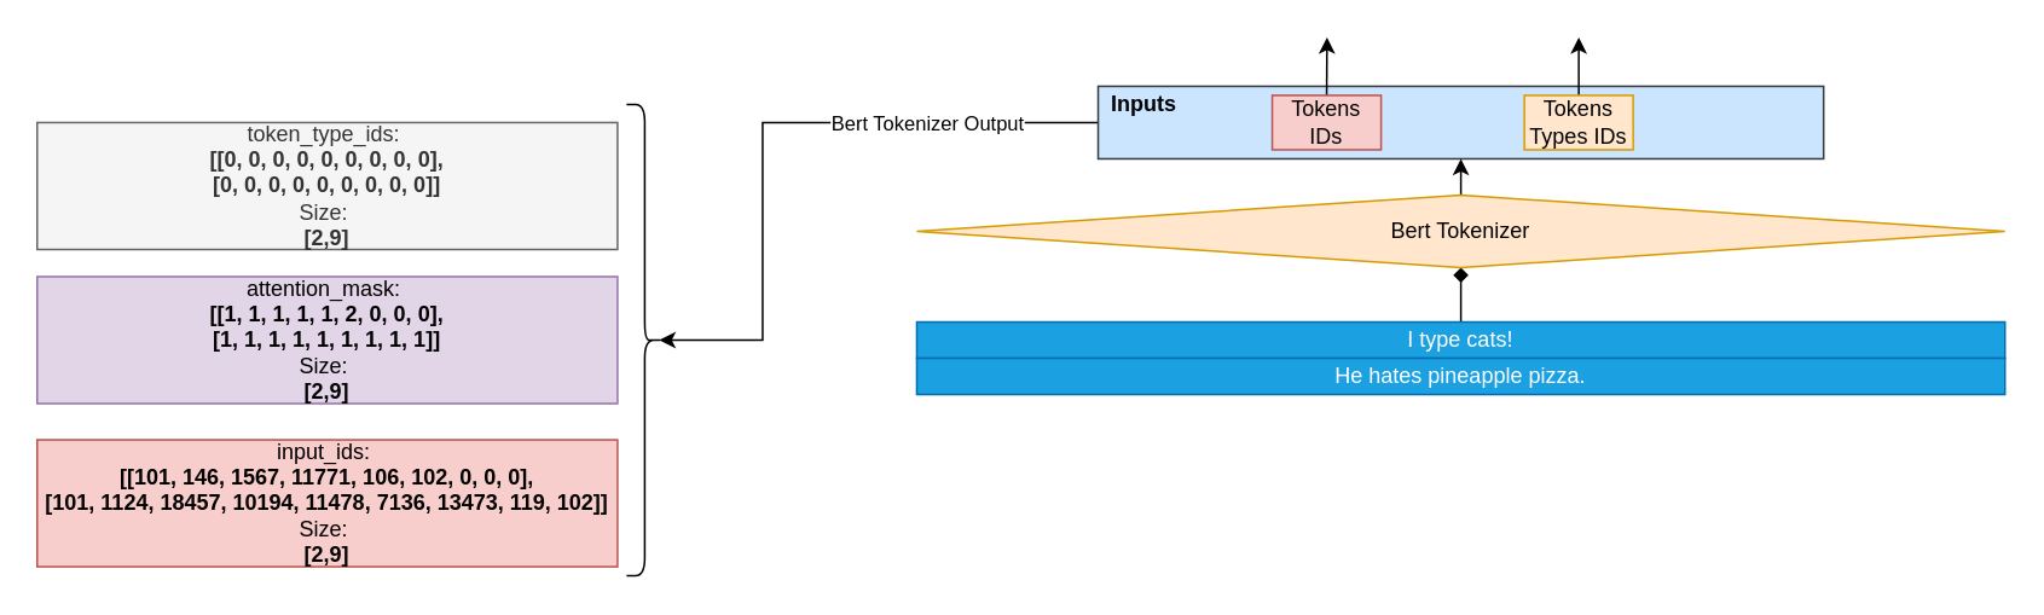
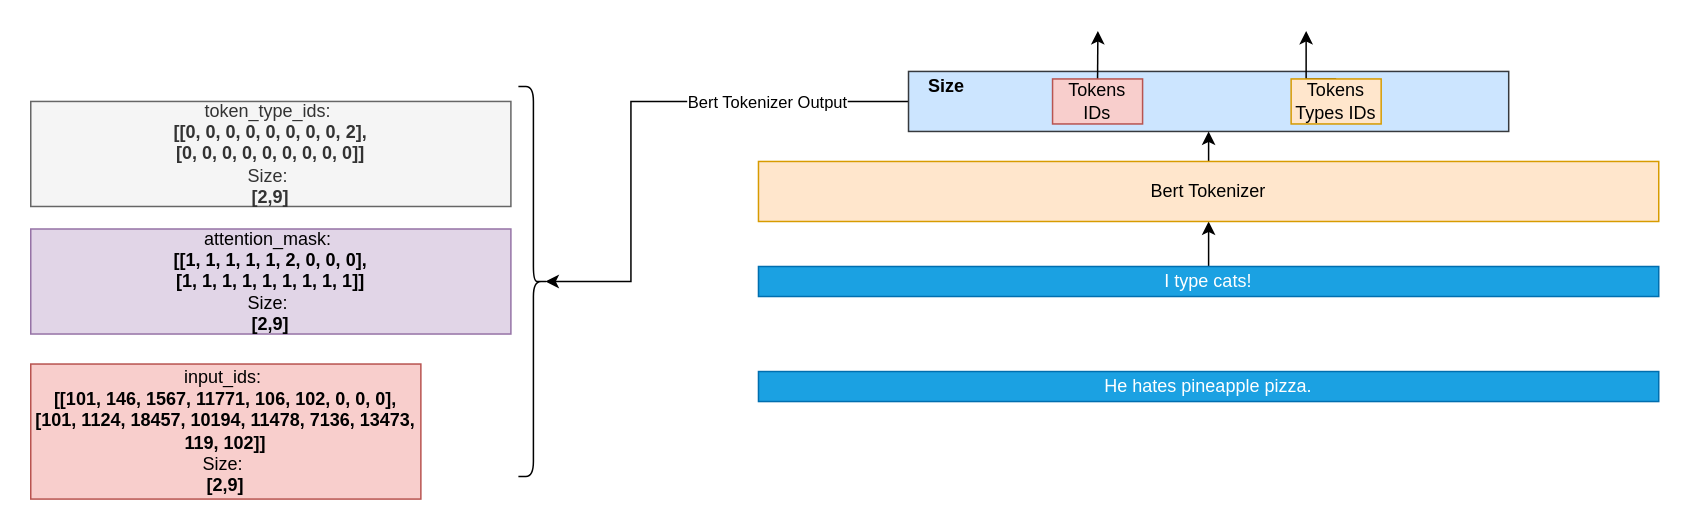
  <mxCell id="0" />
  <mxCell id="1" parent="0" />
  <mxCell id="2" style="edgeStyle=orthogonalEdgeStyle;rounded=0;orthogonalLoop=1;jettySize=auto;html=1;exitX=0;exitY=0.5;exitDx=0;exitDy=0;entryX=0.1;entryY=0.5;entryDx=0;entryDy=0;entryPerimeter=0;fontColor=#000000;" parent="1" source="4" target="19" edge="1"><mxGeometry relative="1" as="geometry"><Array as="points"><mxPoint y="67" x="420" /><mxPoint y="187" x="420" /></Array></mxGeometry></mxCell>
  <mxCell id="3" value="Bert Tokenizer Output" style="edgeLabel;html=1;align=center;verticalAlign=middle;resizable=0;points=[];fontColor=#000000;" parent="2" vertex="1" connectable="0"><mxGeometry x="-0.423" relative="1" as="geometry"><mxPoint x="9.29" as="offset" /></mxGeometry></mxCell>
  <mxCell id="4" value="" style="rounded=0;whiteSpace=wrap;html=1;fillColor=#cce5ff;strokeColor=#36393d;" parent="1" vertex="1"><mxGeometry x="605" y="47" width="400" height="40" as="geometry" /></mxCell>
- <mxCell id="5" style="edgeStyle=orthogonalEdgeStyle;rounded=0;orthogonalLoop=1;jettySize=auto;html=1;exitX=0.5;exitY=0;exitDx=0;exitDy=0;entryX=0.5;entryY=1;entryDx=0;entryDy=0;endArrow=diamond;" parent="1" source="6" target="8" edge="1"><mxGeometry relative="1" as="geometry" /></mxCell>
+ <mxCell id="5" style="edgeStyle=orthogonalEdgeStyle;rounded=0;orthogonalLoop=1;jettySize=auto;html=1;exitX=0.5;exitY=0;exitDx=0;exitDy=0;entryX=0.5;entryY=1;entryDx=0;entryDy=0;" parent="1" source="6" target="8" edge="1"><mxGeometry relative="1" as="geometry" /></mxCell>
  <mxCell id="6" value="I type cats!" style="rounded=0;whiteSpace=wrap;html=1;fillColor=#1ba1e2;strokeColor=#006EAF;fontColor=#ffffff;" parent="1" vertex="1"><mxGeometry x="505" y="177" width="600" height="20" as="geometry" /></mxCell>
  <mxCell id="7" style="edgeStyle=orthogonalEdgeStyle;rounded=0;orthogonalLoop=1;jettySize=auto;html=1;exitX=0.5;exitY=0;exitDx=0;exitDy=0;entryX=0.5;entryY=1;entryDx=0;entryDy=0;" parent="1" source="8" target="4" edge="1"><mxGeometry relative="1" as="geometry" /></mxCell>
- <mxCell id="8" value="Bert Tokenizer" style="rhombus;whiteSpace=wrap;html=1;fillColor=#ffe6cc;strokeColor=#d79b00;" parent="1" vertex="1"><mxGeometry x="505" y="107" width="600" height="40" as="geometry" /></mxCell>
- <mxCell id="9" value="He hates pineapple pizza." style="rounded=0;whiteSpace=wrap;html=1;fillColor=#1ba1e2;strokeColor=#006EAF;fontColor=#ffffff;" parent="1" vertex="1"><mxGeometry x="505" y="197" width="600" height="20" as="geometry" /></mxCell>
+ <mxCell id="8" value="Bert Tokenizer" style="rounded=0;whiteSpace=wrap;html=1;fillColor=#ffe6cc;strokeColor=#d79b00;" parent="1" vertex="1"><mxGeometry x="505" y="107" width="600" height="40" as="geometry" /></mxCell>
+ <mxCell id="9" value="He hates pineapple pizza." style="rounded=0;whiteSpace=wrap;html=1;fillColor=#1ba1e2;strokeColor=#006EAF;fontColor=#ffffff;" parent="1" vertex="1"><mxGeometry x="505" y="247" width="600" height="20" as="geometry" /></mxCell>
  <mxCell id="10" style="edgeStyle=orthogonalEdgeStyle;rounded=0;orthogonalLoop=1;jettySize=auto;html=1;exitX=0.5;exitY=0;exitDx=0;exitDy=0;" edge="1" parent="1" source="11"><mxGeometry relative="1" as="geometry"><mxPoint x="870" y="20" as="targetPoint" /></mxGeometry></mxCell>
- <mxCell id="11" value="Tokens Types IDs" style="rounded=0;whiteSpace=wrap;html=1;fillColor=#ffe6cc;strokeColor=#d79b00;" parent="1" vertex="1"><mxGeometry x="840" y="52" width="60" height="30" as="geometry" /></mxCell>
- <mxCell id="12" value="&lt;span&gt;token_type_ids:&amp;nbsp;&lt;/span&gt;&lt;br&gt;&lt;b&gt;[[0, 0, 0, 0, 0, 0, 0, 0, 0], &lt;br&gt;[0, 0, 0, 0, 0, 0, 0, 0, 0]]&lt;/b&gt;&lt;br&gt;&lt;div&gt;&lt;span&gt;Size:&amp;nbsp;&lt;/span&gt;&lt;/div&gt;&lt;div&gt;&lt;b&gt;[2,9]&lt;/b&gt;&lt;/div&gt;" style="rounded=0;whiteSpace=wrap;html=1;fillColor=#f5f5f5;align=center;verticalAlign=middle;textDirection=ltr;strokeColor=#666666;fontColor=#333333;" parent="1" vertex="1"><mxGeometry x="20" y="67" width="320" height="70" as="geometry" /></mxCell>
+ <mxCell id="11" value="Tokens Types IDs" style="rounded=0;whiteSpace=wrap;html=1;fillColor=#ffe6cc;strokeColor=#d79b00;" parent="1" vertex="1"><mxGeometry x="860" y="52" width="60" height="30" as="geometry" /></mxCell>
+ <mxCell id="12" value="&lt;span&gt;token_type_ids:&amp;nbsp;&lt;/span&gt;&lt;br&gt;&lt;b&gt;[[0, 0, 0, 0, 0, 0, 0, 0, 2], &lt;br&gt;[0, 0, 0, 0, 0, 0, 0, 0, 0]]&lt;/b&gt;&lt;br&gt;&lt;div&gt;&lt;span&gt;Size:&amp;nbsp;&lt;/span&gt;&lt;/div&gt;&lt;div&gt;&lt;b&gt;[2,9]&lt;/b&gt;&lt;/div&gt;" style="rounded=0;whiteSpace=wrap;html=1;fillColor=#f5f5f5;align=center;verticalAlign=middle;textDirection=ltr;strokeColor=#666666;fontColor=#333333;" parent="1" vertex="1"><mxGeometry x="20" y="67" width="320" height="70" as="geometry" /></mxCell>
  <mxCell id="13" style="edgeStyle=orthogonalEdgeStyle;rounded=0;orthogonalLoop=1;jettySize=auto;html=1;exitX=0.5;exitY=0;exitDx=0;exitDy=0;" edge="1" parent="1" source="14"><mxGeometry relative="1" as="geometry"><mxPoint x="731.2" y="20" as="targetPoint" /></mxGeometry></mxCell>
  <mxCell id="14" value="Tokens IDs" style="rounded=0;whiteSpace=wrap;html=1;fillColor=#f8cecc;strokeColor=#b85450;" parent="1" vertex="1"><mxGeometry x="701" y="52" width="60" height="30" as="geometry" /></mxCell>
  <mxCell id="15" value="&lt;span&gt;attention_mask:&amp;nbsp;&lt;/span&gt;&lt;br&gt;&lt;b&gt;[[1, 1, 1, 1, 1, 2, 0, 0, 0], &lt;br&gt;[1, 1, 1, 1, 1, 1, 1, 1, 1]]&lt;/b&gt;&lt;br&gt;&lt;div&gt;&lt;span&gt;Size:&amp;nbsp;&lt;/span&gt;&lt;/div&gt;&lt;div&gt;&lt;b&gt;[2,9]&lt;/b&gt;&lt;/div&gt;" style="rounded=0;whiteSpace=wrap;html=1;fillColor=#e1d5e7;align=center;verticalAlign=middle;textDirection=ltr;strokeColor=#9673a6;" parent="1" vertex="1"><mxGeometry x="20" y="152" width="320" height="70" as="geometry" /></mxCell>
- <mxCell id="16" value="&lt;span&gt;input_ids:&amp;nbsp;&lt;/span&gt;&lt;br&gt;&lt;b&gt;[[101, 146, 1567, 11771, 106, 102, 0, 0, 0],&lt;br&gt;[101, 1124, 18457, 10194, 11478, 7136, 13473, 119, 102]]&lt;/b&gt;&lt;br&gt;&lt;div&gt;&lt;span&gt;Size:&amp;nbsp;&lt;/span&gt;&lt;/div&gt;&lt;div&gt;&lt;b&gt;[2,9]&lt;/b&gt;&lt;/div&gt;" style="rounded=0;whiteSpace=wrap;html=1;fillColor=#f8cecc;align=center;verticalAlign=middle;textDirection=ltr;strokeColor=#b85450;" parent="1" vertex="1"><mxGeometry x="20" y="242" width="320" height="70" as="geometry" /></mxCell>
- <mxCell id="17" value="&lt;b&gt;Inputs&lt;/b&gt;" style="text;html=1;align=center;verticalAlign=middle;resizable=0;points=[];autosize=1;" parent="1" vertex="1"><mxGeometry x="605" y="47" width="50" height="20" as="geometry" /></mxCell>
+ <mxCell id="16" value="&lt;span&gt;input_ids:&amp;nbsp;&lt;/span&gt;&lt;br&gt;&lt;b&gt;[[101, 146, 1567, 11771, 106, 102, 0, 0, 0],&lt;br&gt;[101, 1124, 18457, 10194, 11478, 7136, 13473, 119, 102]]&lt;/b&gt;&lt;br&gt;&lt;div&gt;&lt;span&gt;Size:&amp;nbsp;&lt;/span&gt;&lt;/div&gt;&lt;div&gt;&lt;b&gt;[2,9]&lt;/b&gt;&lt;/div&gt;" style="rounded=0;whiteSpace=wrap;html=1;fillColor=#f8cecc;align=center;verticalAlign=middle;textDirection=ltr;strokeColor=#b85450;" parent="1" vertex="1"><mxGeometry x="20" y="242" width="260" height="90" as="geometry" /></mxCell>
+ <mxCell id="17" value="&lt;b&gt;Size&lt;/b&gt;" style="text;html=1;align=center;verticalAlign=middle;resizable=0;points=[];autosize=1;" parent="1" vertex="1"><mxGeometry x="605" y="47" width="50" height="20" as="geometry" /></mxCell>
  <mxCell id="18" style="edgeStyle=orthogonalEdgeStyle;rounded=0;orthogonalLoop=1;jettySize=auto;html=1;exitX=0.5;exitY=1;exitDx=0;exitDy=0;" parent="1" source="11" target="11" edge="1"><mxGeometry relative="1" as="geometry" /></mxCell>
  <mxCell id="19" value="" style="shape=curlyBracket;whiteSpace=wrap;html=1;rounded=1;fillColor=#F0C311;fontColor=#000000;rotation=-180;" parent="1" vertex="1"><mxGeometry x="345" y="57" width="20" height="260" as="geometry" /></mxCell>
